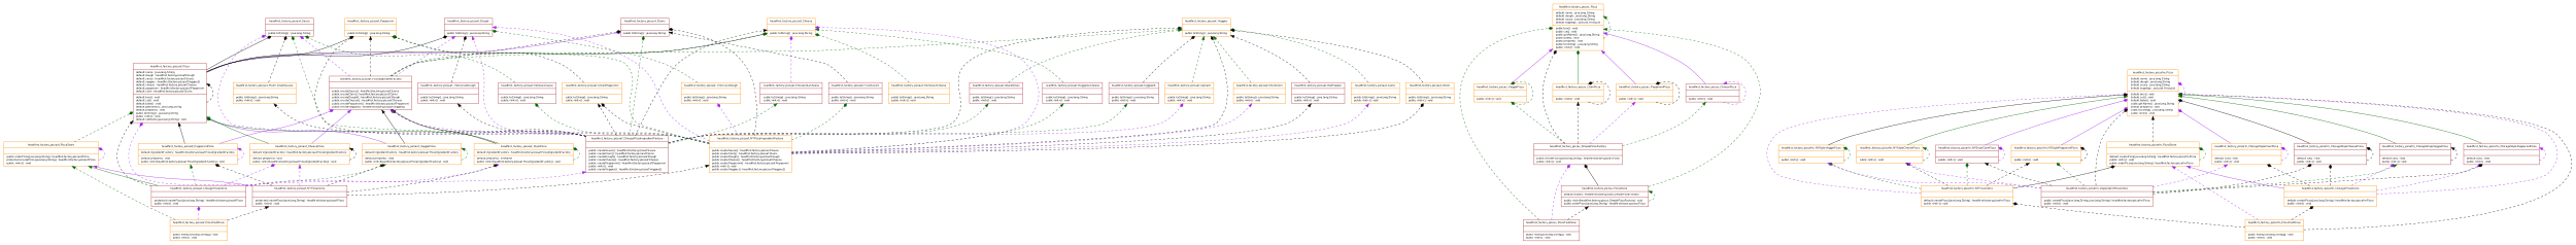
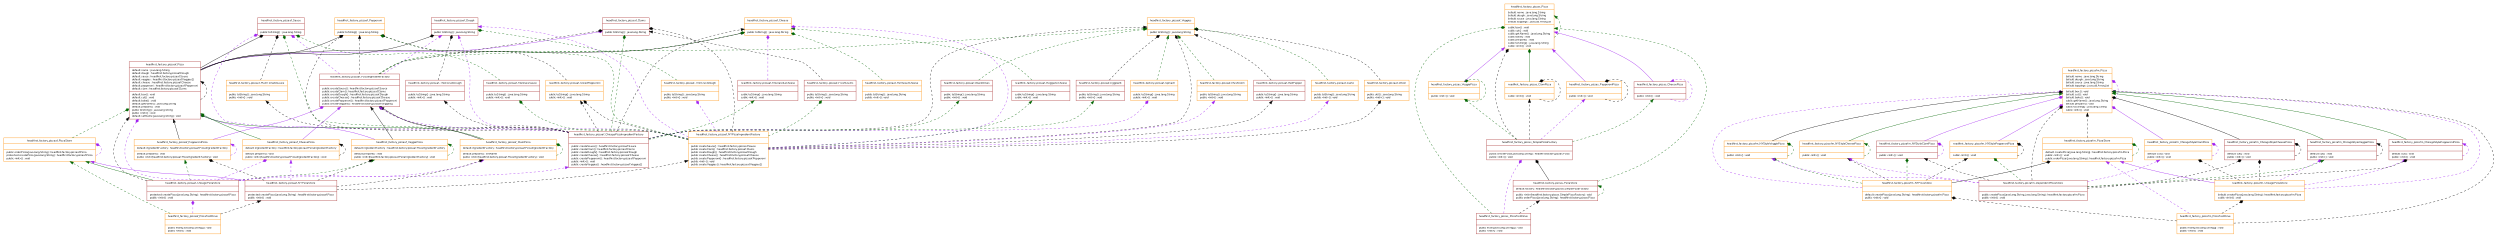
  digraph {
    fontname=Nunito
    rankdir=BT
    node [color=darkorange fontname=Nunito fontsize=8 shape=record]
    edge [arrowhead=normal color=black fontname=Nunito fontsize=8 style=dashed]
    n1 [label="{headfirst_factory_pizzaaf_PlumTomatoSauce||public toString() : java.lang.String\lpublic \<init\>() : void\l}"]
    n2 [color=brown label="{headfirst_factory_pizzaaf_Sauce||public toString() : java.lang.String\l}"]
    n3 [label="{headfirst_factory_pizzas_VeggiePizza||public \<init\>() : void\l}"]
    n4 [label="{headfirst_factory_pizzas_Pizza|default name : java.lang.String\ldefault dough : java.lang.String\ldefault sauce : java.lang.String\ldefault toppings : java.util.ArrayList\l|public box() : void\lpublic cut() : void\lpublic getName() : java.lang.String\lpublic bake() : void\lpublic prepare() : void\lpublic toString() : java.lang.String\lpublic \<init\>() : void\l}"]
    n5 [label="{headfirst_factory_pizzaaf_VeggiePizza|default ingredientFactory : headfirst.factory.pizzaaf.PizzaIngredientFactory\l|default prepare() : void\lpublic \<init\>(headfirst.factory.pizzaaf.PizzaIngredientFactory) : void\l}"]
    n6 [color=brown label="{headfirst_factory_pizzaaf_Pizza|default name : java.lang.String\ldefault dough : headfirst.factory.pizzaaf.Dough\ldefault sauce : headfirst.factory.pizzaaf.Sauce\ldefault veggies : headfirst.factory.pizzaaf.Veggies[]\ldefault cheese : headfirst.factory.pizzaaf.Cheese\ldefault pepperoni : headfirst.factory.pizzaaf.Pepperoni\ldefault clam : headfirst.factory.pizzaaf.Clams\l|default box() : void\ldefault cut() : void\ldefault bake() : void\ldefault getName() : java.lang.String\ldefault prepare() : void\lpublic toString() : java.lang.String\lpublic \<init\>() : void\ldefault setName(java.lang.String) : void\l}"]
    n7 [color=brown label="{headfirst_factory_pizzaaf_PizzaIngredientFactory||public createSauce() : headfirst.factory.pizzaaf.Sauce\lpublic createClam() : headfirst.factory.pizzaaf.Clams\lpublic createDough() : headfirst.factory.pizzaaf.Dough\lpublic createCheese() : headfirst.factory.pizzaaf.Cheese\lpublic createPepperoni() : headfirst.factory.pizzaaf.Pepperoni\lpublic createVeggies() : headfirst.factory.pizzaaf.Veggies[]\l}"]
    n8 [color=brown label="{headfirst_factory_pizzaaf_Clams||public toString() : java.lang.String\l}"]
    n9 [label="{headfirst_factory_pizzaaf_Cheese||public toString() : java.lang.String\l}"]
    n10 [color=brown label="{headfirst_factory_pizzaaf_Dough||public toString() : java.lang.String\l}"]
    n11 [label="{headfirst_factory_pizzaaf_Pepperoni||public toString() : java.lang.String\l}"]
    n12 [label="{headfirst_factory_pizzaaf_Veggies||public toString() : java.lang.String\l}"]
    n13 [color=brown label="{headfirst_factory_pizzaaf_ReggianoCheese||public toString() : java.lang.String\lpublic \<init\>() : void\l}"]
    n14 [label="{headfirst_factory_pizzaaf_ThinCrustDough||public toString() : java.lang.String\lpublic \<init\>() : void\l}"]
    n15 [label="{headfirst_factory_pizzaaf_PizzaStore||public orderPizza(java.lang.String) : headfirst.factory.pizzaaf.Pizza\lprotected createPizza(java.lang.String) : headfirst.factory.pizzaaf.Pizza\lpublic \<init\>() : void\l}"]
    n16 [label="{headfirst_factory_pizzafm_Pizza|default name : java.lang.String\ldefault dough : java.lang.String\ldefault sauce : java.lang.String\ldefault toppings : java.util.ArrayList\l|default box() : void\ldefault cut() : void\ldefault bake() : void\lpublic getName() : java.lang.String\ldefault prepare() : void\lpublic toString() : java.lang.String\lpublic \<init\>() : void\l}"]
    n17 [label="{headfirst_factory_pizzaaf_ClamPizza|default ingredientFactory : headfirst.factory.pizzaaf.PizzaIngredientFactory\l|default prepare() : setName\lpublic \<init\>(headfirst.factory.pizzaaf.PizzaIngredientFactory) : void\l}"]
    n18 [color=brown label="{headfirst_factory_pizzaaf_ChicagoPizzaIngredientFactory||public createSauce() : headfirst.factory.pizzaaf.Sauce\lpublic createClam() : headfirst.factory.pizzaaf.Clams\lpublic createDough() : headfirst.factory.pizzaaf.Dough\lpublic createCheese() : headfirst.factory.pizzaaf.Cheese\lpublic createPepperoni() : headfirst.factory.pizzaaf.Pepperoni\lpublic \<init\>() : void\lpublic createVeggies() : headfirst.factory.pizzaaf.Veggies[]\l}"]
    n19 [color=brown label="{headfirst_factory_pizzaaf_BlackOlives||public toString() : java.lang.String\lpublic \<init\>() : void\l}"]
    n20 [color=brown label="{headfirst_factory_pizzaaf_Eggplant||public toString() : java.lang.String\lpublic \<init\>() : void\l}"]
    n21 [label="{headfirst_factory_pizzaaf_SlicedPepperoni||public toString() : java.lang.String\lpublic \<init\>() : void\l}"]
    n22 [label="{headfirst_factory_pizzaaf_Spinach||public toString() : java.lang.String\lpublic \<init\>() : void\l}"]
    n23 [color=brown label="{headfirst_factory_pizzaaf_MozzarellaCheese||public toString() : java.lang.String\lpublic \<init\>() : void\l}"]
    n24 [color=brown label="{headfirst_factory_pizzaaf_ThickCrustDough||public toString() : java.lang.String\lpublic \<init\>() : void\l}"]
    n25 [label="{headfirst_factory_pizzaaf_ParmesanCheese||public toString() : java.lang.String\lpublic \<init\>() : void\l}"]
    n26 [label="{headfirst_factory_pizzafm_PizzaTestDrive||public main(java.lang.String[]) : void\lpublic \<init\>() : void\l}"]
    n27 [label="{headfirst_factory_pizzafm_PizzaStore||default createPizza(java.lang.String) : headfirst.factory.pizzafm.Pizza\lpublic \<init\>() : void\lpublic orderPizza(java.lang.String) : headfirst.factory.pizzafm.Pizza\l}"]
    n28 [label="{headfirst_factory_pizzafm_ChicagoPizzaStore||default createPizza(java.lang.String) : headfirst.factory.pizzafm.Pizza\lpublic \<init\>() : void\l}"]
    n29 [label="{headfirst_factory_pizzafm_NYPizzaStore||default createPizza(java.lang.String) : headfirst.factory.pizzafm.Pizza\lpublic \<init\>() : void\l}"]
    n30 [label="{headfirst_factory_pizzafm_ChicagoStyleClamPizza||default cut() : void\lpublic \<init\>() : void\l}"]
    n31 [color=brown label="{headfirst_factory_pizzafm_ChicagoStyleCheesePizza||default cut() : void\lpublic \<init\>() : void\l}"]
    n32 [color=brown label="{headfirst_factory_pizzafm_ChicagoStyleVeggiePizza||default cut() : void\lpublic \<init\>() : void\l}"]
    n33 [color=brown label="{headfirst_factory_pizzafm_ChicagoStylePepperoniPizza||default cut() : void\lpublic \<init\>() : void\l}"]
    n34 [label="{headfirst_factory_pizzafm_NYStyleVeggiePizza||public \<init\>() : void\l}"]
    n35 [label="{headfirst_factory_pizzafm_NYStyleCheesePizza||public \<init\>() : void\l}"]
    n36 [color=brown label="{headfirst_factory_pizzafm_NYStyleClamPizza||public \<init\>() : void\l}"]
    n37 [label="{headfirst_factory_pizzafm_NYStylePepperoniPizza||public \<init\>() : void\l}"]
    n38 [label="{headfirst_factory_pizzaaf_NYPizzaIngredientFactory||public createSauce() : headfirst.factory.pizzaaf.Sauce\lpublic createClam() : headfirst.factory.pizzaaf.Clams\lpublic createDough() : headfirst.factory.pizzaaf.Dough\lpublic createCheese() : headfirst.factory.pizzaaf.Cheese\lpublic createPepperoni() : headfirst.factory.pizzaaf.Pepperoni\lpublic \<init\>() : void\lpublic createVeggies() : headfirst.factory.pizzaaf.Veggies[]\l}"]
    n39 [label="{headfirst_factory_pizzaaf_Mushroom||public toString() : java.lang.String\lpublic \<init\>() : void\l}"]
    n40 [color=brown label="{headfirst_factory_pizzaaf_RedPepper||public toString() : java.lang.String\lpublic \<init\>() : void\l}"]
    n41 [label="{headfirst_factory_pizzaaf_Garlic||public toString() : java.lang.String\lpublic \<init\>() : void\l}"]
    n42 [color=brown label="{headfirst_factory_pizzaaf_MarinaraSauce||public toString() : java.lang.String\lpublic \<init\>() : void\l}"]
    n43 [color=brown label="{headfirst_factory_pizzaaf_FreshClams||public toString() : java.lang.String\lpublic \<init\>() : void\l}"]
-   n44 [label="{headfirst_factory_pizzaaf_Onion||public toString() : java.lang.String\lpublic \<init\>() : void\l}"]
+   n44 [label="{headfirst_factory_pizzaaf_Onion||public util() : java.lang.String\lpublic \<init\>() : void\l}"]
    n45 [label="{headfirst_factory_pizzaaf_PizzaTestDrive||public main(java.lang.String[]) : void\lpublic \<init\>() : void\l}"]
    n46 [color=brown label="{headfirst_factory_pizzaaf_ChicagoPizzaStore||protected createPizza(java.lang.String) : headfirst.factory.pizzaaf.Pizza\lpublic \<init\>() : void\l}"]
    n47 [color=brown label="{headfirst_factory_pizzaaf_NYPizzaStore||protected createPizza(java.lang.String) : headfirst.factory.pizzaaf.Pizza\lpublic \<init\>() : void\l}"]
    n48 [label="{headfirst_factory_pizzaaf_PepperoniPizza|default ingredientFactory : headfirst.factory.pizzaaf.PizzaIngredientFactory\l|default prepare() : void\lpublic \<init\>(headfirst.factory.pizzaaf.PizzaIngredientFactory) : void\l}"]
    n49 [label="{headfirst_factory_pizzaaf_CheesePizza|default ingredientFactory : headfirst.factory.pizzaaf.PizzaIngredientFactory\l|default prepare() : void\lpublic \<init\>(headfirst.factory.pizzaaf.PizzaIngredientFactory) : void\l}"]
    n50 [color=brown label="{headfirst_factory_pizzas_SimplePizzaFactory||public createPizza(java.lang.String) : headfirst.factory.pizzas.Pizza\lpublic \<init\>() : void\l}"]
    n51 [label="{headfirst_factory_pizzas_ClamPizza||public \<init\>() : void\l}"]
    n52 [label="{headfirst_factory_pizzas_PepperoniPizza||public \<init\>() : void\l}"]
    n53 [color=brown label="{headfirst_factory_pizzas_CheesePizza||public \<init\>() : void\l}"]
    n54 [color=brown label="{headfirst_factory_pizzas_PizzaTestDrive||public main(java.lang.String[]) : void\lpublic \<init\>() : void\l}"]
    n55 [color=brown label="{headfirst_factory_pizzas_PizzaStore|default factory : headfirst.factory.pizzas.SimplePizzaFactory\l|public \<init\>(headfirst.factory.pizzas.SimplePizzaFactory) : void\lpublic orderPizza(java.lang.String) : headfirst.factory.pizzas.Pizza\l}"]
    n56 [color=brown label="{headfirst_factory_pizzafm_DependentPizzaStore||public createPizza(java.lang.String, java.lang.String) : headfirst.factory.pizzafm.Pizza\lpublic \<init\>() : void\l}"]
    n1 -> n2 [arrowhead=diamond]
    n3 -> n3 [arrowhead=diamond color=darkgreen]
    n3 -> n4 [color=purple style=solid]
    n4 -> n4 [color=darkgreen]
    n5 -> n5 [color=darkgreen]
    n5 -> n6 [arrowhead=diamond color=purple style=solid]
    n5 -> n7 [style=solid]
    n6 -> n2 [arrowhead=diamond style=solid]
    n6 -> n6
    n6 -> n8 [arrowhead=diamond color=purple style=solid]
    n6 -> n9 [style=solid]
    n6 -> n10 [arrowhead=diamond style=solid]
    n6 -> n11 [style=solid]
    n7 -> n2 [arrowhead=diamond color=purple]
    n7 -> n8 [arrowhead=diamond]
    n7 -> n9 [arrowhead=diamond color=darkgreen]
    n7 -> n10 [color=purple]
    n7 -> n11
    n7 -> n12 [color=darkgreen]
    n13 -> n9 [color=darkgreen]
    n14 -> n10 [arrowhead=diamond color=darkgreen]
    n15 -> n6 [arrowhead=diamond color=darkgreen]
    n15 -> n15 [arrowhead=diamond color=purple]
    n16 -> n16 [arrowhead=diamond color=purple]
    n17 -> n6 [arrowhead=diamond color=darkgreen style=solid]
    n17 -> n7 [style=solid]
    n17 -> n17 [arrowhead=diamond color=darkgreen]
    n18 -> n1
    n18 -> n2 [arrowhead=diamond color=purple]
    n18 -> n7 [arrowhead=diamond]
    n18 -> n8 [arrowhead=diamond color=darkgreen]
    n18 -> n9
    n18 -> n10 [color=purple]
    n18 -> n11 [arrowhead=diamond]
    n18 -> n12
    n18 -> n19 [color=darkgreen]
    n18 -> n20 [color=darkgreen]
    n18 -> n21
    n18 -> n22 [arrowhead=diamond color=purple]
    n18 -> n23 [color=darkgreen]
    n18 -> n24
    n19 -> n12 [color=darkgreen]
    n20 -> n12 [arrowhead=diamond]
    n21 -> n11 [arrowhead=diamond]
    n22 -> n12 [color=darkgreen]
    n23 -> n9 [arrowhead=diamond color=purple]
    n24 -> n10 [arrowhead=diamond]
    n25 -> n9 [arrowhead=diamond color=darkgreen]
    n26 -> n16
    n26 -> n27 [color=purple]
    n26 -> n28 [arrowhead=diamond]
    n26 -> n29 [arrowhead=diamond]
    n27 -> n16
    n27 -> n27 [arrowhead=diamond color=darkgreen]
    n28 -> n16 [arrowhead=diamond color=purple]
    n28 -> n27 [color=purple style=solid]
    n28 -> n30 [arrowhead=diamond]
    n28 -> n31 [arrowhead=diamond]
    n28 -> n32 [arrowhead=diamond color=purple]
    n28 -> n33 [arrowhead=diamond color=purple]
    n29 -> n16 [color=purple]
    n29 -> n27 [arrowhead=diamond style=solid]
    n29 -> n34 [arrowhead=diamond color=darkgreen]
    n29 -> n35
    n29 -> n36 [arrowhead=diamond color=darkgreen]
    n29 -> n37
    n30 -> n16 [arrowhead=diamond color=purple style=solid]
    n30 -> n30 [arrowhead=diamond color=purple]
    n31 -> n16 [arrowhead=diamond style=solid]
    n31 -> n31 [arrowhead=diamond]
    n32 -> n16 [color=darkgreen style=solid]
    n32 -> n32
    n33 -> n16 [arrowhead=diamond color=darkgreen style=solid]
    n33 -> n33 [color=purple]
    n34 -> n16 [arrowhead=diamond style=solid]
    n34 -> n34 [arrowhead=diamond color=darkgreen]
    n35 -> n16 [color=darkgreen style=solid]
    n35 -> n35 [color=darkgreen]
    n36 -> n16 [arrowhead=diamond color=purple style=solid]
    n36 -> n36 [arrowhead=diamond color=purple]
    n37 -> n16 [arrowhead=diamond color=purple style=solid]
    n37 -> n37 [arrowhead=diamond]
    n38 -> n2 [arrowhead=diamond color=darkgreen]
    n38 -> n7 [color=purple]
    n38 -> n8 [arrowhead=diamond]
    n38 -> n9 [arrowhead=diamond color=purple]
    n38 -> n10 [color=purple]
    n38 -> n11 [arrowhead=diamond color=darkgreen]
    n38 -> n12 [arrowhead=diamond]
    n38 -> n13 [color=darkgreen]
    n38 -> n14 [arrowhead=diamond color=purple]
    n38 -> n21 [arrowhead=diamond]
    n38 -> n39 [color=purple]
    n38 -> n40
    n38 -> n41 [color=purple]
    n38 -> n42 [arrowhead=diamond color=darkgreen]
    n38 -> n43 [arrowhead=diamond color=darkgreen]
    n38 -> n44 [arrowhead=diamond]
    n39 -> n12 [color=darkgreen]
    n40 -> n12
    n41 -> n12 [arrowhead=diamond color=darkgreen]
    n42 -> n2 [arrowhead=diamond color=darkgreen]
    n43 -> n8
    n44 -> n12
    n45 -> n15 [color=darkgreen]
    n45 -> n46 [arrowhead=diamond color=purple]
    n45 -> n47
    n46 -> n5 [color=darkgreen]
    n46 -> n6
    n46 -> n15 [color=darkgreen style=solid]
    n46 -> n17 [color=purple]
    n46 -> n18 [color=purple]
    n46 -> n48 [color=darkgreen]
    n46 -> n49 [arrowhead=diamond color=purple]
    n47 -> n5
    n47 -> n6 [arrowhead=diamond color=purple]
    n47 -> n15 [color=purple style=solid]
    n47 -> n17
    n47 -> n38
    n47 -> n48 [arrowhead=diamond]
    n47 -> n49 [color=purple]
    n48 -> n6 [style=solid]
    n48 -> n7 [arrowhead=diamond color=purple style=solid]
    n48 -> n48 [color=purple]
    n49 -> n6 [color=darkgreen style=solid]
    n49 -> n7 [color=purple style=solid]
    n49 -> n49
    n50 -> n3 [arrowhead=diamond color=darkgreen]
    n50 -> n4 [arrowhead=diamond]
    n50 -> n51
    n50 -> n52 [color=purple]
    n50 -> n53 [color=darkgreen]
    n51 -> n4 [arrowhead=diamond color=darkgreen style=solid]
    n51 -> n51 [arrowhead=diamond]
    n52 -> n4 [color=purple style=solid]
    n52 -> n52 [arrowhead=diamond]
    n53 -> n4 [color=purple style=solid]
    n53 -> n53 [color=purple]
    n54 -> n4 [arrowhead=diamond color=darkgreen]
    n54 -> n50 [arrowhead=diamond color=purple]
    n54 -> n55
    n55 -> n4 [color=darkgreen]
    n55 -> n50 [arrowhead=diamond style=solid]
    n55 -> n55 [color=darkgreen]
    n56 -> n16 [arrowhead=diamond]
    n56 -> n30 [color=purple]
    n56 -> n31 [arrowhead=diamond]
    n56 -> n32 [color=darkgreen]
    n56 -> n33 [arrowhead=diamond]
    n56 -> n34 [color=purple]
    n56 -> n35 [color=purple]
    n56 -> n36
    n56 -> n37 [arrowhead=diamond color=darkgreen]
  }
